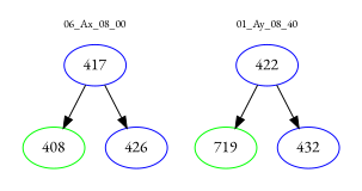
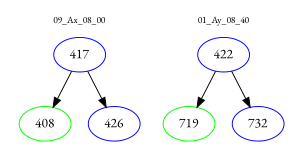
  digraph {
    fontname="EB Garamond"
    node [color=blue fontname="EB Garamond"]
    edge [color=black fontname="EB Garamond"]
    n1 [label=417]
    n2 [color=green label=408]
    n3 [label=426]
    n4 [label=422]
    n5 [color=green label=719]
-   n6 [label=432]
+   n6 [label=732]
    subgraph cluster_1 {
      color=white
      fontsize=10
-     label="06_Ax_08_00"
+     label="09_Ax_08_00"
      n1
      n2
      n3
    }
    subgraph cluster_2 {
      color=white
      fontsize=10
      label="01_Ay_08_40"
      n4
      n5
      n6
    }
    n1 -> n2
    n1 -> n3
    n4 -> n5
    n4 -> n6
  }
